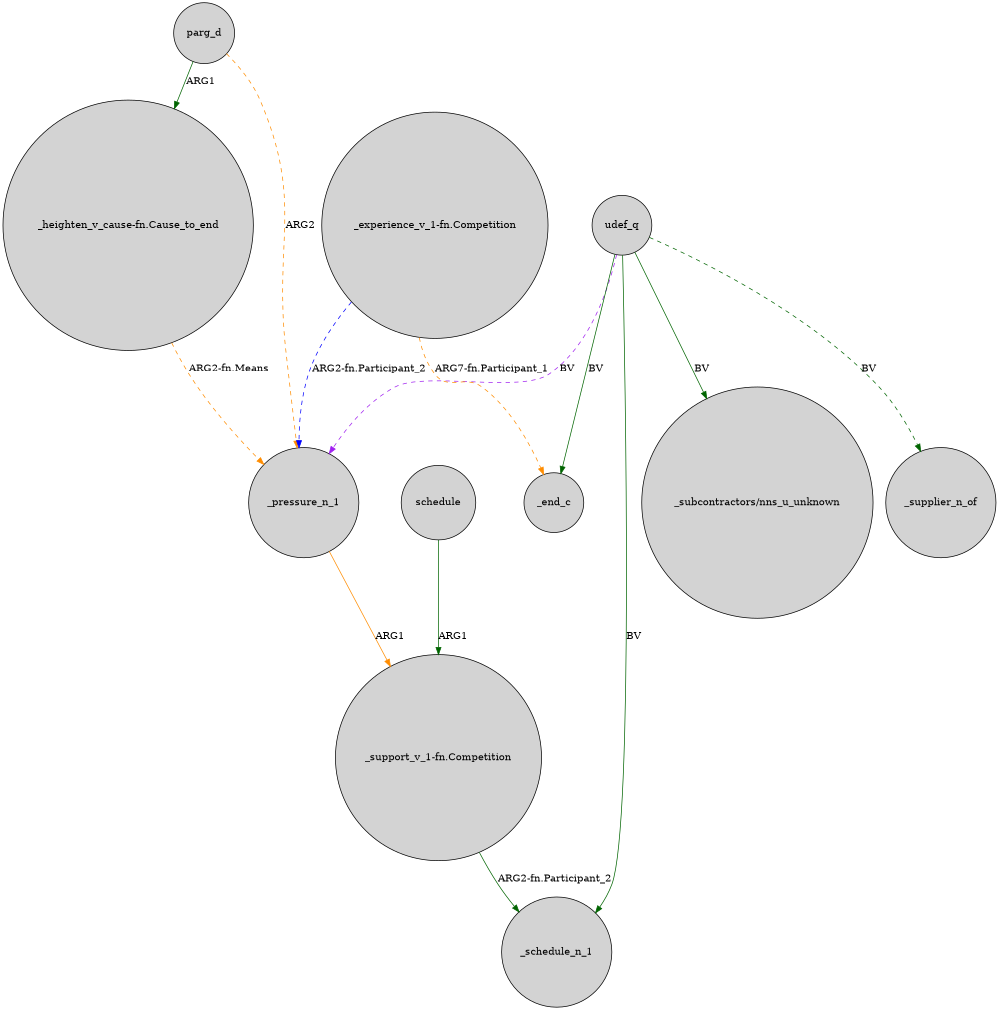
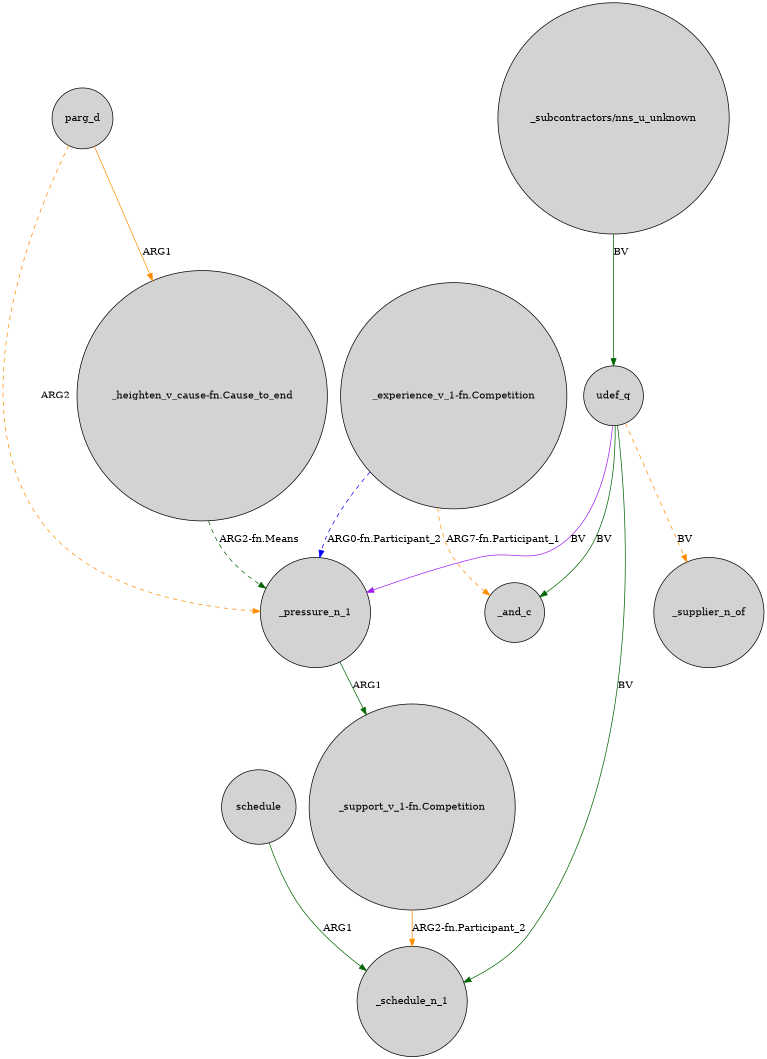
  digraph {
    node [shape=circle style=filled]
    edge [color=darkgreen style=solid]
    n1 [label=schedule]
    _schedule_n_1
    "_support_v_1-fn.Competition"
    parg_d
    _pressure_n_1
    "_heighten_v_cause-fn.Cause_to_end"
    udef_q
    "_subcontractors/nns_u_unknown"
-   _and_c [label=_end_c]
+   _and_c
    _supplier_n_of
    "_experience_v_1-fn.Competition"
-   n1 -> "_support_v_1-fn.Competition" [label=ARG1]
-   "_support_v_1-fn.Competition" -> _schedule_n_1 [label="ARG2-fn.Participant_2"]
+   n1 -> _schedule_n_1 [label=ARG1]
+   "_support_v_1-fn.Competition" -> _schedule_n_1 [color=darkorange label="ARG2-fn.Participant_2"]
    parg_d -> _pressure_n_1 [color=darkorange label=ARG2 style=dashed]
-   parg_d -> "_heighten_v_cause-fn.Cause_to_end" [label=ARG1]
-   _pressure_n_1 -> "_support_v_1-fn.Competition" [color=darkorange label=ARG1]
-   "_heighten_v_cause-fn.Cause_to_end" -> _pressure_n_1 [color=darkorange label="ARG2-fn.Means" style=dashed]
+   parg_d -> "_heighten_v_cause-fn.Cause_to_end" [color=darkorange label=ARG1]
+   _pressure_n_1 -> "_support_v_1-fn.Competition" [label=ARG1]
+   "_heighten_v_cause-fn.Cause_to_end" -> _pressure_n_1 [label="ARG2-fn.Means" style=dashed]
    udef_q -> _schedule_n_1 [label=BV]
-   udef_q -> _pressure_n_1 [color=purple label=BV style=dashed]
-   udef_q -> "_subcontractors/nns_u_unknown" [label=BV]
+   udef_q -> _pressure_n_1 [color=purple label=BV]
+   "_subcontractors/nns_u_unknown" -> udef_q [label=BV]
    udef_q -> _and_c [label=BV]
-   udef_q -> _supplier_n_of [label=BV style=dashed]
-   "_experience_v_1-fn.Competition" -> _pressure_n_1 [color=blue label="ARG2-fn.Participant_2" style=dashed]
+   udef_q -> _supplier_n_of [color=darkorange label=BV style=dashed]
+   "_experience_v_1-fn.Competition" -> _pressure_n_1 [color=blue label="ARG0-fn.Participant_2" style=dashed]
    "_experience_v_1-fn.Competition" -> _and_c [color=darkorange label="ARG7-fn.Participant_1" style=dashed]
  }
